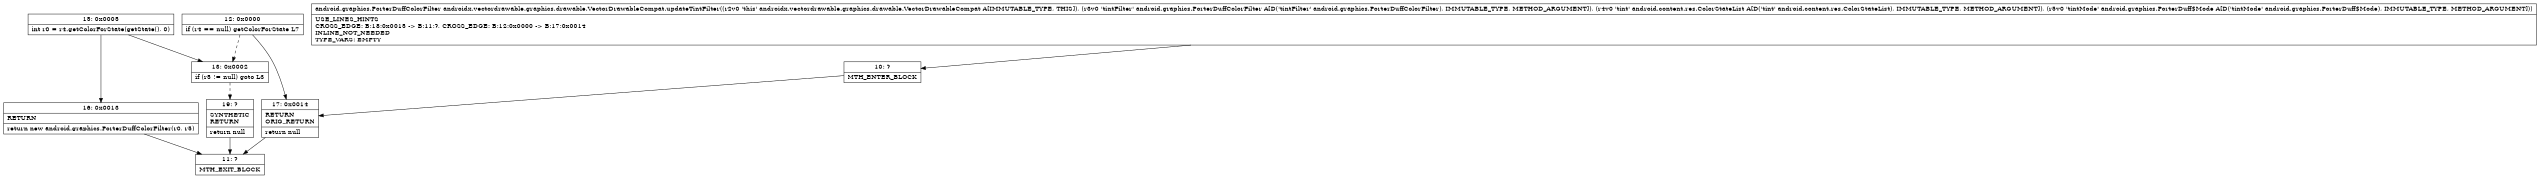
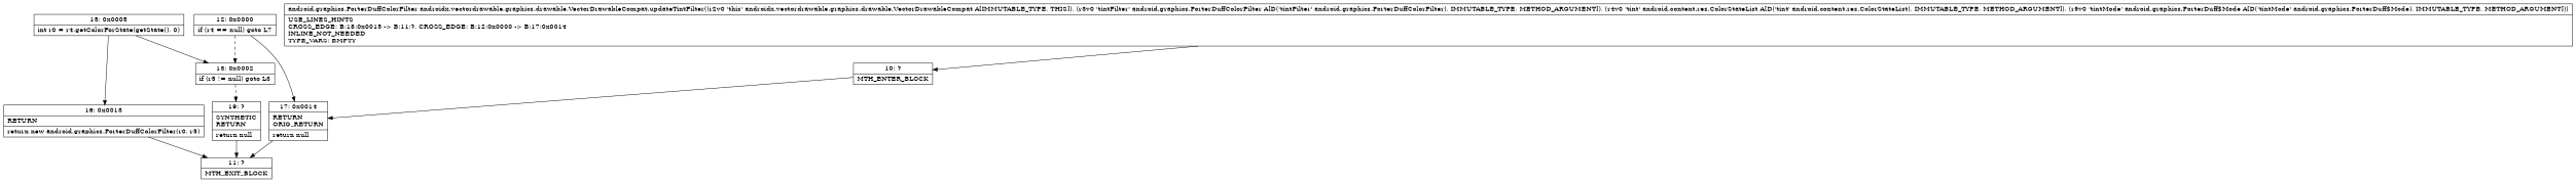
  digraph {
    node [shape=record]
    n1 [label="{10\:\ ?|MTH_ENTER_BLOCK\l}"]
    n2 [label="{17\:\ 0x0014|RETURN\lORIG_RETURN\l|return null\l}"]
-   n3 [label="{12\:\ 0x0000|if (r4 == null) getColorForState L7\l}"]
+   n3 [label="{12\:\ 0x0000|if (r4 == null) goto L7\l}"]
    n4 [label="{13\:\ 0x0002|if (r5 != null) goto L3\l}"]
    n5 [label="{19\:\ ?|SYNTHETIC\lRETURN\l|return null\l}"]
    n6 [label="{11\:\ ?|MTH_EXIT_BLOCK\l}"]
    n7 [label="{15\:\ 0x0005|int r0 = r4.getColorForState(getState(), 0)\l}"]
    n8 [label="{16\:\ 0x0013|RETURN\l|return new android.graphics.PorterDuffColorFilter(r0, r5)\l}"]
    n9 [label="{android.graphics.PorterDuffColorFilter androidx.vectordrawable.graphics.drawable.VectorDrawableCompat.updateTintFilter((r2v0 'this' androidx.vectordrawable.graphics.drawable.VectorDrawableCompat A[IMMUTABLE_TYPE, THIS]), (r3v0 'tintFilter' android.graphics.PorterDuffColorFilter A[D('tintFilter' android.graphics.PorterDuffColorFilter), IMMUTABLE_TYPE, METHOD_ARGUMENT]), (r4v0 'tint' android.content.res.ColorStateList A[D('tint' android.content.res.ColorStateList), IMMUTABLE_TYPE, METHOD_ARGUMENT]), (r5v0 'tintMode' android.graphics.PorterDuff$Mode A[D('tintMode' android.graphics.PorterDuff$Mode), IMMUTABLE_TYPE, METHOD_ARGUMENT]))  | USE_LINES_HINTS\lCROSS_EDGE: B:18:0x0015 \-\> B:11:?, CROSS_EDGE: B:12:0x0000 \-\> B:17:0x0014\lINLINE_NOT_NEEDED\lTYPE_VARS: EMPTY\l}"]
    n1 -> n2
    n2 -> n6
    n3 -> n2
    n3 -> n4 [style=dashed]
    n4 -> n5 [style=dashed]
    n5 -> n6
    n7 -> n4
    n7 -> n8
    n8 -> n6
    n9 -> n1
  }
